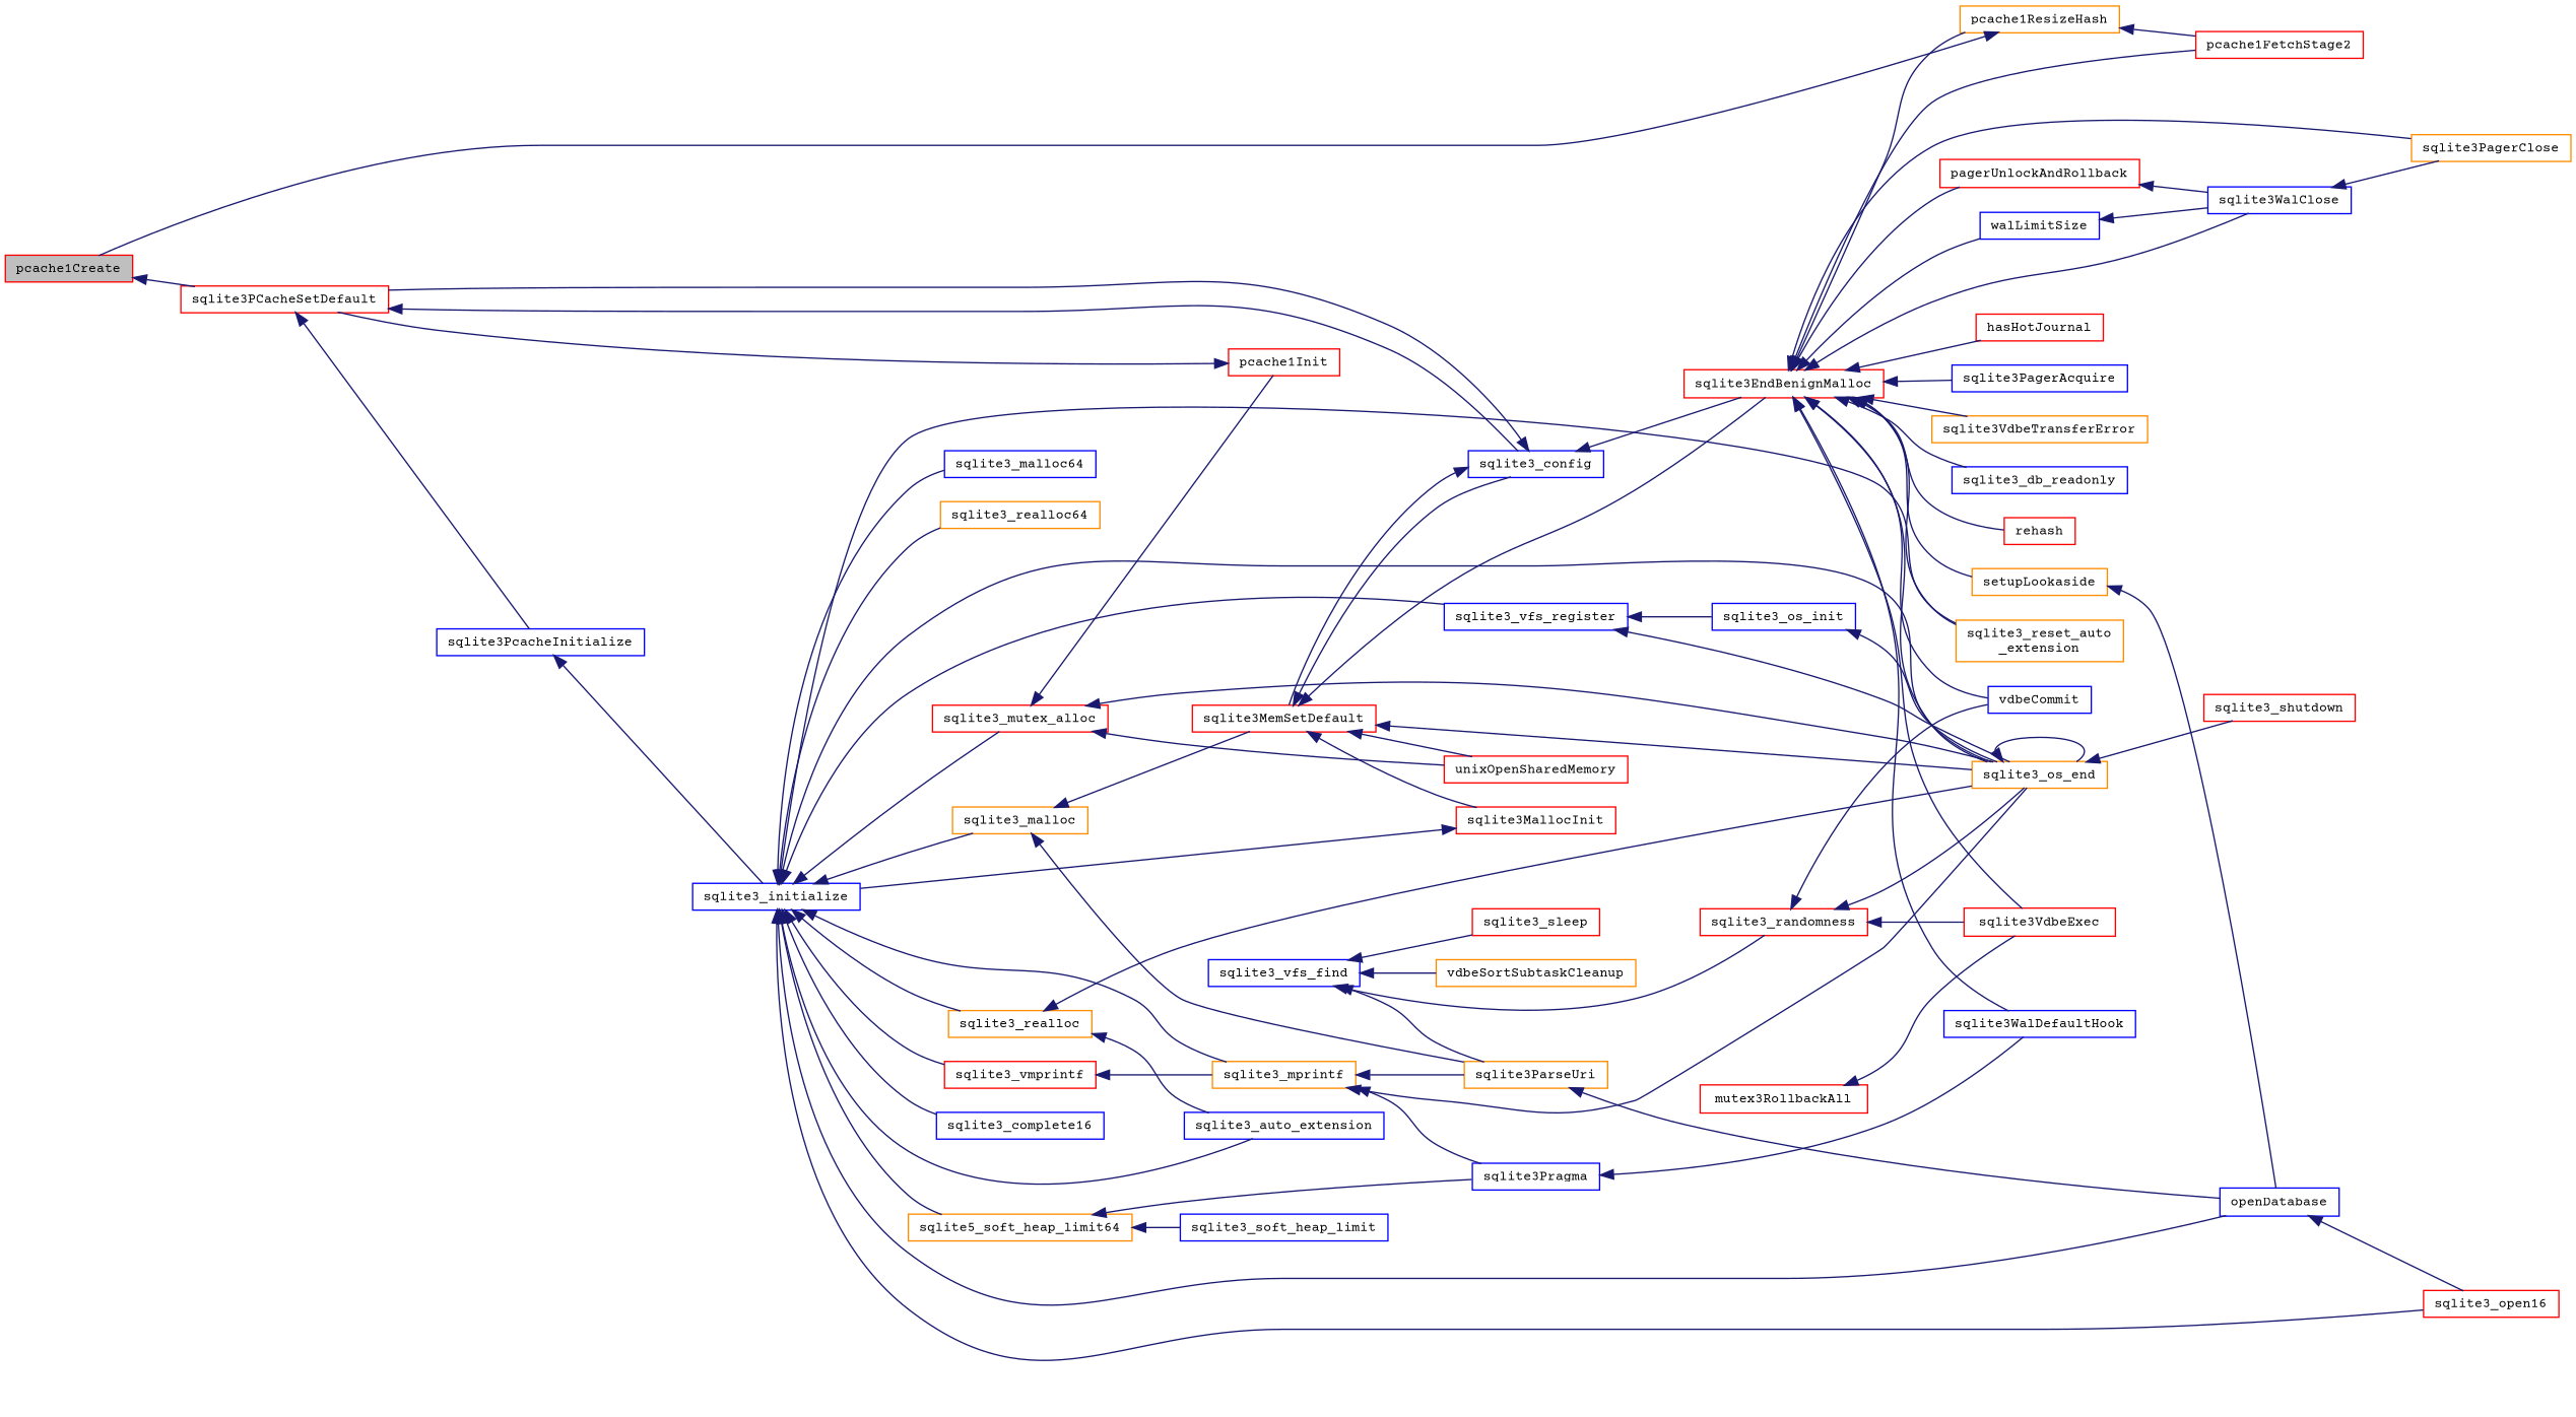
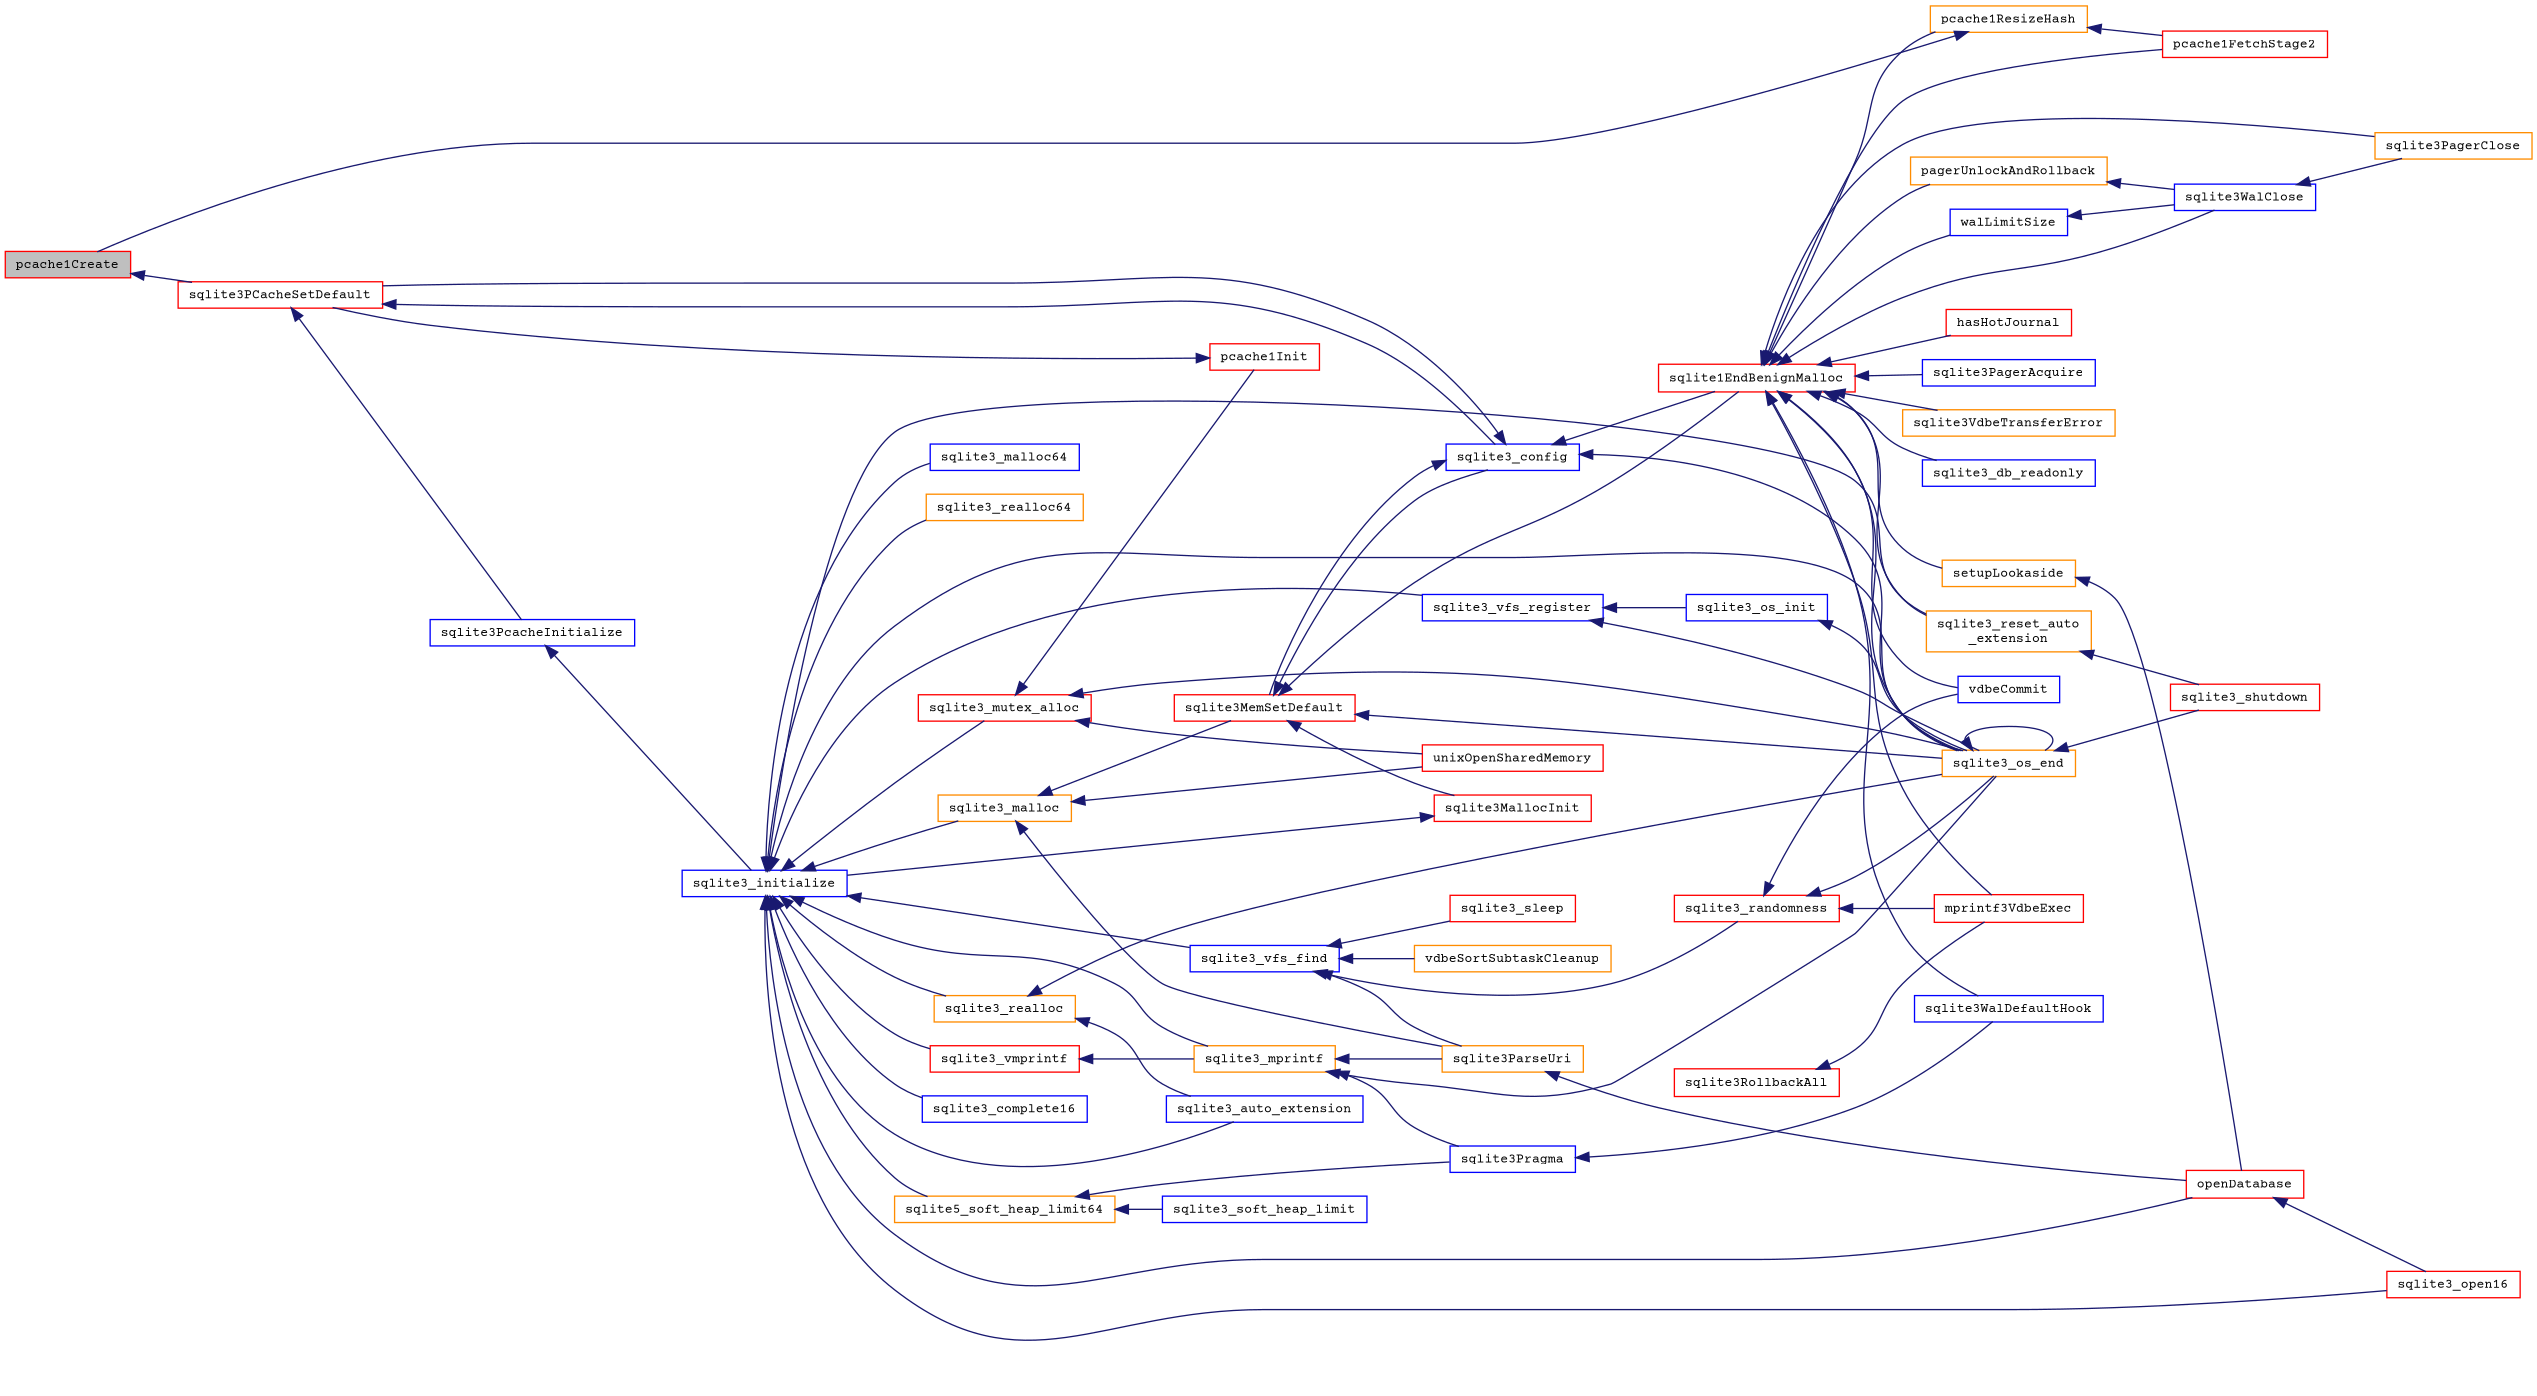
  digraph {
    fontname="Courier Prime"
    rankdir=LR
    node [color=red fillcolor=white fontname="Courier Prime" fontsize=10 shape=record style=filled]
    edge [color=midnightblue dir=back fontname="Courier Prime" fontsize=10 labelfontname=FreeSans labelfontsize=10 style=solid]
    n1 [fillcolor=grey75 fontcolor=black height=0.2 label=pcache1Create width=0.4]
    n2 [height=0.2 label=sqlite3PCacheSetDefault width=0.4]
    n3 [color=blue height=0.2 label=sqlite3PcacheInitialize width=0.4]
    n4 [color=blue height=0.2 label=sqlite3_config width=0.4]
    n5 [color=blue height=0.2 label=sqlite3_initialize width=0.4]
    n6 [color=darkorange height=0.2 label=sqlite3_os_end width=0.4]
    n7 [height=0.2 label=sqlite3MemSetDefault width=0.4]
-   n8 [height=0.2 label=sqlite3EndBenignMalloc width=0.4]
+   n8 [height=0.2 label=sqlite1EndBenignMalloc width=0.4]
    n9 [color=blue height=0.2 label=sqlite3_vfs_find width=0.4]
-   n10 [color=blue height=0.2 label=openDatabase width=0.4]
+   n10 [height=0.2 label=openDatabase width=0.4]
    n11 [height=0.2 label=sqlite3_open16 width=0.4]
    n12 [color=blue height=0.2 label=sqlite3_vfs_register width=0.4]
    n13 [height=0.2 label=sqlite3_mutex_alloc width=0.4]
    n14 [color=darkorange height=0.2 label=sqlite5_soft_heap_limit64 width=0.4]
    n15 [color=darkorange height=0.2 label=sqlite3_malloc width=0.4]
    n16 [color=blue height=0.2 label=sqlite3_malloc64 width=0.4]
    n17 [color=darkorange height=0.2 label=sqlite3_realloc width=0.4]
    n18 [color=blue height=0.2 label=sqlite3_auto_extension width=0.4]
    n19 [color=darkorange height=0.2 label=sqlite3_realloc64 width=0.4]
    n20 [height=0.2 label=sqlite3_vmprintf width=0.4]
    n21 [color=darkorange height=0.2 label=sqlite3_mprintf width=0.4]
    n22 [color=darkorange height=0.2 label="sqlite3_reset_auto\l_extension" width=0.4]
    n23 [color=blue height=0.2 label=sqlite3_complete16 width=0.4]
    n24 [height=0.2 label=sqlite3_randomness width=0.4]
    n25 [color=darkorange height=0.2 label=vdbeSortSubtaskCleanup width=0.4]
    n26 [color=darkorange height=0.2 label=sqlite3ParseUri width=0.4]
    n27 [height=0.2 label=sqlite3_sleep width=0.4]
    n28 [height=0.2 label=sqlite3_shutdown width=0.4]
    n29 [color=blue height=0.2 label=sqlite3_os_init width=0.4]
    n30 [height=0.2 label=unixOpenSharedMemory width=0.4]
    n31 [height=0.2 label=pcache1Init width=0.4]
    n32 [color=blue height=0.2 label=sqlite3_soft_heap_limit width=0.4]
    n33 [color=blue height=0.2 label=sqlite3Pragma width=0.4]
    n34 [color=blue height=0.2 label=vdbeCommit width=0.4]
-   n35 [height=0.2 label=sqlite3VdbeExec width=0.4]
+   n35 [height=0.2 label=mprintf3VdbeExec width=0.4]
    n36 [color=blue height=0.2 label=sqlite3WalDefaultHook width=0.4]
    n37 [height=0.2 label=sqlite3MallocInit width=0.4]
-   n38 [height=0.2 label=rehash width=0.4]
    n39 [color=darkorange height=0.2 label=pcache1ResizeHash width=0.4]
    n40 [height=0.2 label=pcache1FetchStage2 width=0.4]
-   n41 [height=0.2 label=pagerUnlockAndRollback width=0.4]
+   n41 [color=darkorange height=0.2 label=pagerUnlockAndRollback width=0.4]
    n42 [color=darkorange height=0.2 label=sqlite3PagerClose width=0.4]
    n43 [height=0.2 label=hasHotJournal width=0.4]
    n44 [color=blue height=0.2 label=sqlite3PagerAcquire width=0.4]
    n45 [color=blue height=0.2 label=walLimitSize width=0.4]
    n46 [color=blue height=0.2 label=sqlite3WalClose width=0.4]
    n47 [color=darkorange height=0.2 label=sqlite3VdbeTransferError width=0.4]
    n48 [color=darkorange height=0.2 label=setupLookaside width=0.4]
    n49 [color=blue height=0.2 label=sqlite3_db_readonly width=0.4]
-   n50 [height=0.2 label=mutex3RollbackAll width=0.4]
+   n50 [height=0.2 label=sqlite3RollbackAll width=0.4]
    n1 -> n2
    n2 -> n3
    n2 -> n4
    n3 -> n5
    n4 -> n2
+   n4 -> n6
    n4 -> n7
    n4 -> n8
    n5 -> n6
+   n5 -> n9
    n5 -> n10
    n5 -> n11
    n5 -> n12
    n5 -> n13
    n5 -> n14
    n5 -> n15
    n5 -> n16
    n5 -> n17
    n5 -> n18
    n5 -> n19
    n5 -> n20
    n5 -> n21
    n5 -> n22
    n5 -> n23
    n6 -> n6
    n6 -> n28
    n7 -> n4
    n7 -> n6
    n7 -> n8
    n7 -> n37
    n8 -> n6
    n8 -> n22
    n8 -> n34
    n8 -> n35
    n8 -> n36
-   n8 -> n38
    n8 -> n39
    n8 -> n40
    n8 -> n41
    n8 -> n42
    n8 -> n43
    n8 -> n44
    n8 -> n45
    n8 -> n46
    n8 -> n47
    n8 -> n48
    n8 -> n49
    n9 -> n24
    n9 -> n25
    n9 -> n26
    n9 -> n27
    n10 -> n11
    n12 -> n6
    n12 -> n29
    n13 -> n6
    n13 -> n30
    n13 -> n31
    n14 -> n32
    n14 -> n33
    n15 -> n7
    n15 -> n26
-   n7 -> n30
+   n15 -> n30
    n17 -> n6
    n17 -> n18
    n20 -> n21
    n21 -> n6
    n21 -> n26
    n21 -> n33
+   n22 -> n28
    n24 -> n6
    n24 -> n34
    n24 -> n35
    n26 -> n10
    n29 -> n6
    n31 -> n2
    n33 -> n36
    n37 -> n5
    n39 -> n1
    n39 -> n40
    n41 -> n46
    n45 -> n46
    n46 -> n42
    n48 -> n10
    n50 -> n35
  }
